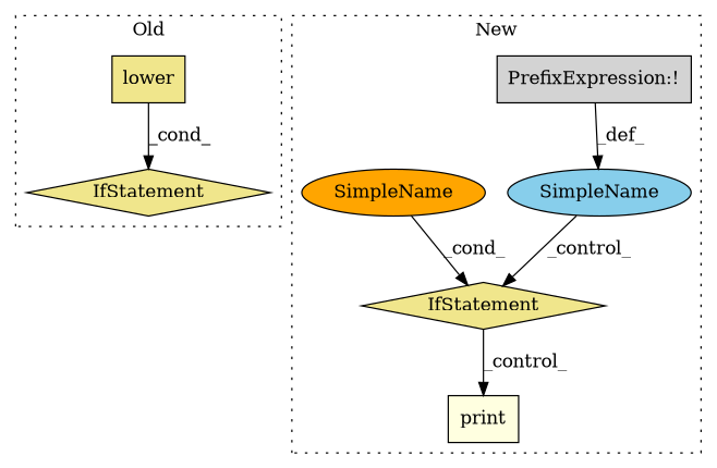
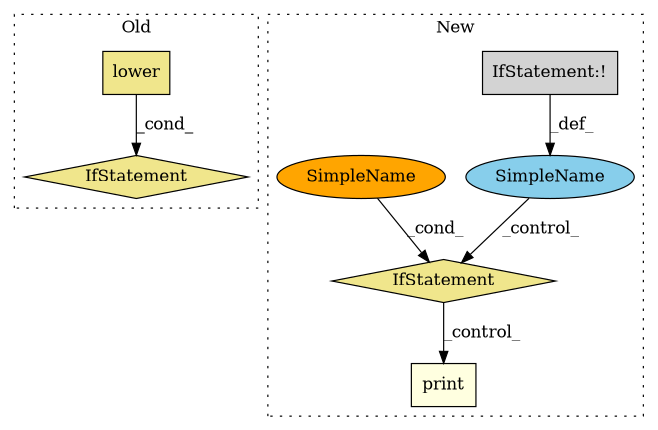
  digraph {
    node [a=32 l=7 shape=box style=filled fillcolor=khaki]
    edge [style=solid]
    n1 [label=lower s=16213]
    n2 [a=25 l="4,2" label=IfStatement s="16199,16230" shape=diamond]
    n3 [l="6,1" label=print s="16234,16265" fillcolor=lightyellow]
    n4 [a=25 l="4,2" label=IfStatement s="16211,16222" shape=diamond]
    n5 [a=42 label=SimpleName shape=ellipse fillcolor=skyblue l=""]
-   n6 [a=38 l=1 label="PrefixExpression:!" s=16194 fillcolor=lightgrey]
+   n6 [a=38 l=1 label="IfStatement:!" s=16194 fillcolor=lightgrey]
    n7 [a=42 label=SimpleName s=16215 shape=ellipse fillcolor=orange]
    subgraph cluster_1 {
      label=Old
      style=dotted
      n1
      n2
    }
    subgraph cluster_2 {
      label=New
      style=dotted
      n3
      n4
      n5
      n6
      n7
    }
    n1 -> n2 [label=_cond_]
    n4 -> n3 [label=_control_]
    n5 -> n4 [label=_control_]
    n6 -> n5 [label=_def_]
    n7 -> n4 [label=_cond_]
  }
